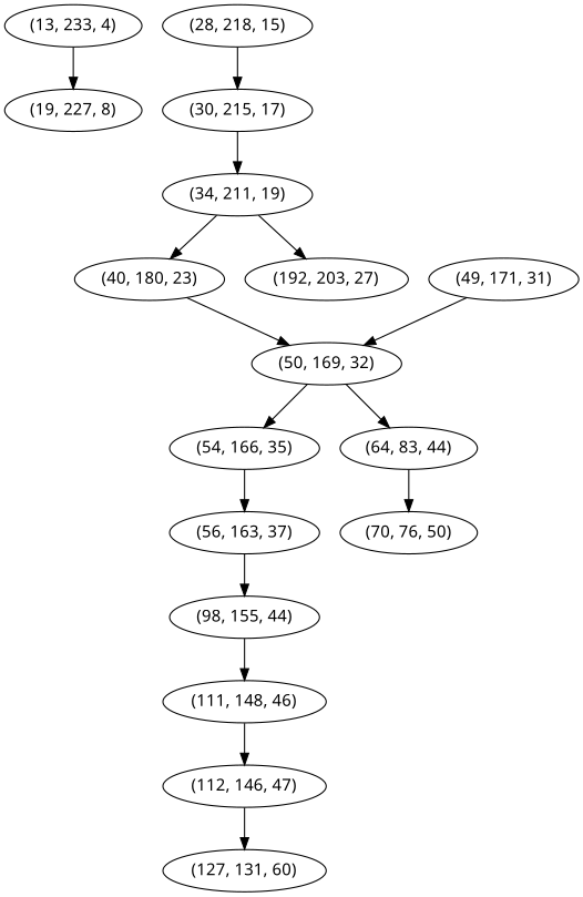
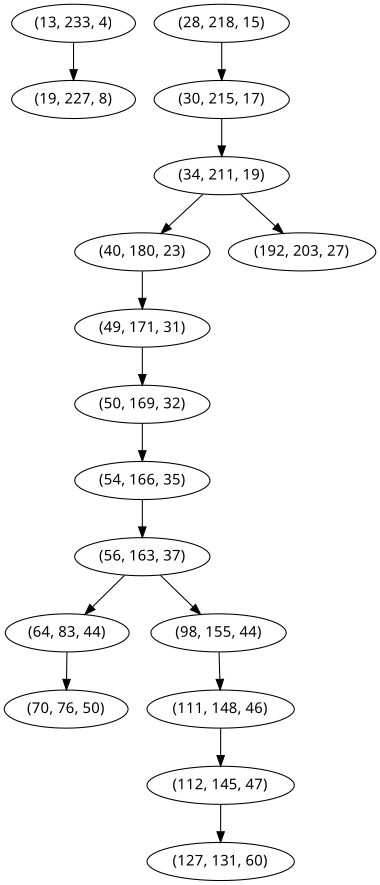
  digraph {
    fontname="Noto Sans"
    node [fontname="Noto Sans"]
    edge [fontname="Noto Sans"]
    "(13, 233, 4)"
    "(19, 227, 8)"
    "(28, 218, 15)"
    "(30, 215, 17)"
    "(34, 211, 19)"
    "(40, 180, 23)"
    "(192, 203, 27)"
    "(49, 171, 31)"
    "(50, 169, 32)"
    "(54, 166, 35)"
    "(56, 163, 37)"
    "(64, 83, 44)"
    "(98, 155, 44)"
    "(70, 76, 50)"
    "(111, 148, 46)"
-   "(112, 146, 47)"
+   "(112, 146, 47)" [label="(112, 145, 47)"]
    "(127, 131, 60)"
    "(13, 233, 4)" -> "(19, 227, 8)"
    "(28, 218, 15)" -> "(30, 215, 17)"
    "(30, 215, 17)" -> "(34, 211, 19)"
    "(34, 211, 19)" -> "(40, 180, 23)"
    "(34, 211, 19)" -> "(192, 203, 27)"
-   "(40, 180, 23)" -> "(50, 169, 32)"
+   "(40, 180, 23)" -> "(49, 171, 31)"
    "(49, 171, 31)" -> "(50, 169, 32)"
    "(50, 169, 32)" -> "(54, 166, 35)"
    "(54, 166, 35)" -> "(56, 163, 37)"
-   "(50, 169, 32)" -> "(64, 83, 44)"
+   "(56, 163, 37)" -> "(64, 83, 44)"
    "(56, 163, 37)" -> "(98, 155, 44)"
    "(64, 83, 44)" -> "(70, 76, 50)"
    "(98, 155, 44)" -> "(111, 148, 46)"
    "(111, 148, 46)" -> "(112, 146, 47)"
    "(112, 146, 47)" -> "(127, 131, 60)"
  }
